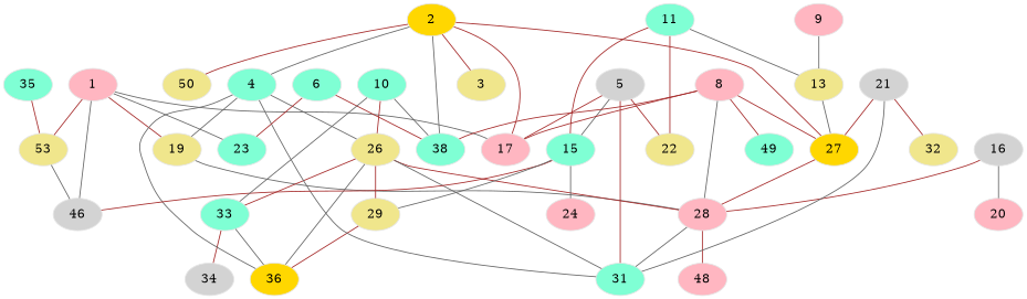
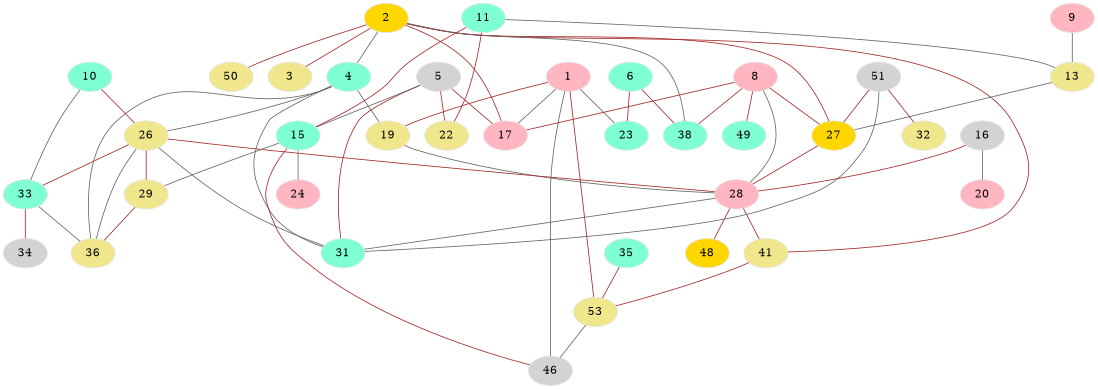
  graph {
    node [color=gray90 fillcolor=khaki style=filled]
    edge [color=brown weight=1.0]
    1 [fillcolor=lightpink]
    17 [fillcolor=lightpink]
    19
    23 [fillcolor=aquamarine]
    n5 [label=53]
    46 [fillcolor=lightgrey]
    28 [fillcolor=lightpink]
    31 [fillcolor=aquamarine]
    26
-   36 [fillcolor=gold]
+   36
    33 [fillcolor=aquamarine]
    29
    2 [fillcolor=gold]
    3
    4 [fillcolor=aquamarine]
    27 [fillcolor=gold]
    n17 [label=50]
+   41
    38 [fillcolor=aquamarine]
    5 [fillcolor=lightgrey]
    15 [fillcolor=aquamarine]
    22
    24 [fillcolor=lightpink]
    6 [fillcolor=aquamarine]
    8 [fillcolor=lightpink]
    49 [fillcolor=aquamarine]
-   48 [fillcolor=lightpink]
+   48 [fillcolor=gold]
    9 [fillcolor=lightpink]
    13
    10 [fillcolor=aquamarine]
    34 [fillcolor=lightgrey]
    11 [fillcolor=aquamarine]
    16 [fillcolor=lightgrey]
    20 [fillcolor=lightpink]
-   21 [fillcolor=lightgrey]
+   21 [fillcolor=lightgrey label=51]
    32
    35 [fillcolor=aquamarine]
    1 -- 17 [color=gray40]
    1 -- 19
    1 -- 23 [color=gray40]
    1 -- n5 [weight=3.0]
    1 -- 46 [color=gray40 weight=2.0]
    19 -- 28 [color=gray40]
    n5 -- 46 [color=gray40]
    28 -- 31 [color=gray40]
+   28 -- 41
    28 -- 48
    26 -- 28
    26 -- 31 [color=gray40]
    26 -- 36 [color=gray40]
    26 -- 33
    26 -- 29
    33 -- 36 [color=gray40]
    33 -- 34
    29 -- 36
    2 -- 17
    2 -- 3
    2 -- 4 [color=gray40 weight=3.0]
    2 -- 27 [weight=2.0]
    2 -- n17
+   2 -- 41
    2 -- 38 [color=gray40]
    4 -- 19 [color=gray40 weight=2.0]
    4 -- 31 [color=gray40]
    4 -- 26 [color=gray40]
    4 -- 36 [color=gray40]
    27 -- 28
+   41 -- n5
    5 -- 17
    5 -- 31
    5 -- 15 [color=gray40]
    5 -- 22
    15 -- 46
    15 -- 29 [color=gray40]
    15 -- 24 [color=gray40]
    6 -- 23
    6 -- 38
    8 -- 17
    8 -- 28 [color=gray40]
    8 -- 27 [weight=2.0]
    8 -- 38
    8 -- 49
    9 -- 13 [color=gray40]
    13 -- 27 [color=gray40]
    10 -- 26
    10 -- 33 [color=gray40]
-   10 -- 38 [color=gray40]
    11 -- 15
    11 -- 22 [weight=2.0]
    11 -- 13 [color=gray40]
    16 -- 28
    16 -- 20 [color=gray40 weight=3.0]
    21 -- 31 [color=gray40]
    21 -- 27
    21 -- 32
    35 -- n5
  }
